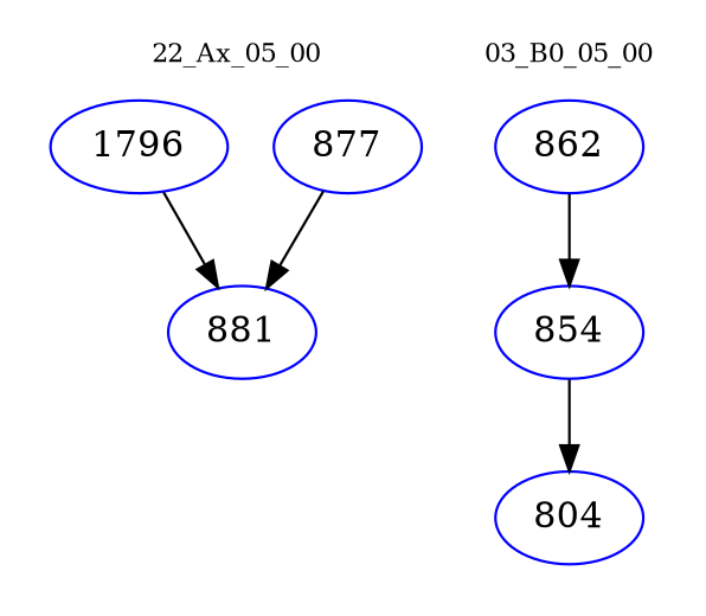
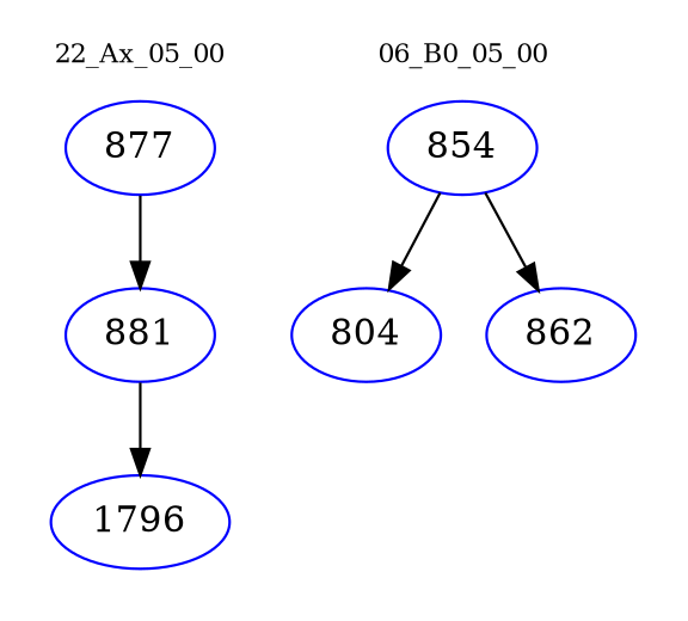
  digraph {
    node [color=blue]
    edge [color=black]
    n1 [label=881]
    n2 [label=877]
    n3 [label=1796]
    n4 [label=854]
    n5 [label=804]
    n6 [label=862]
    subgraph cluster_1 {
      color=white
      fontsize=10
      label="22_Ax_05_00"
      n1
      n2
      n3
    }
    subgraph cluster_2 {
      color=white
      fontsize=10
-     label="03_B0_05_00"
+     label="06_B0_05_00"
      n4
      n5
      n6
    }
-   n3 -> n1
+   n1 -> n3
    n2 -> n1
    n4 -> n5
-   n6 -> n4
+   n4 -> n6
  }
